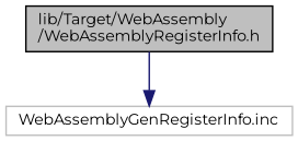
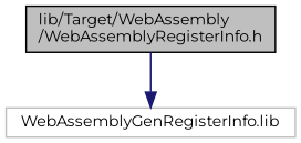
  digraph {
    fontname=Montserrat
    node [fontname=Montserrat fontsize=10 shape=box]
    n1 [color=black fillcolor=grey75 fontcolor=black height=0.2 label="lib/Target/WebAssembly\l/WebAssemblyRegisterInfo.h" style=filled width=0.4]
-   n2 [color=grey75 height=0.2 label="WebAssemblyGenRegisterInfo.inc" width=0.4]
+   n2 [color=grey75 height=0.2 label="WebAssemblyGenRegisterInfo.lib" width=0.4]
    n1 -> n2 [color=midnightblue fontname=Montserrat fontsize=10 labelfontname=Helvetica labelfontsize=10 style=solid]
  }
